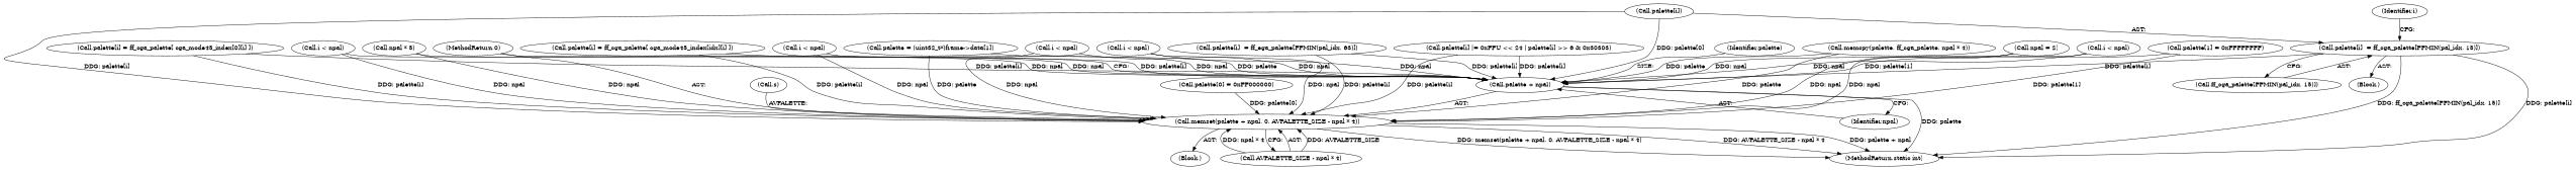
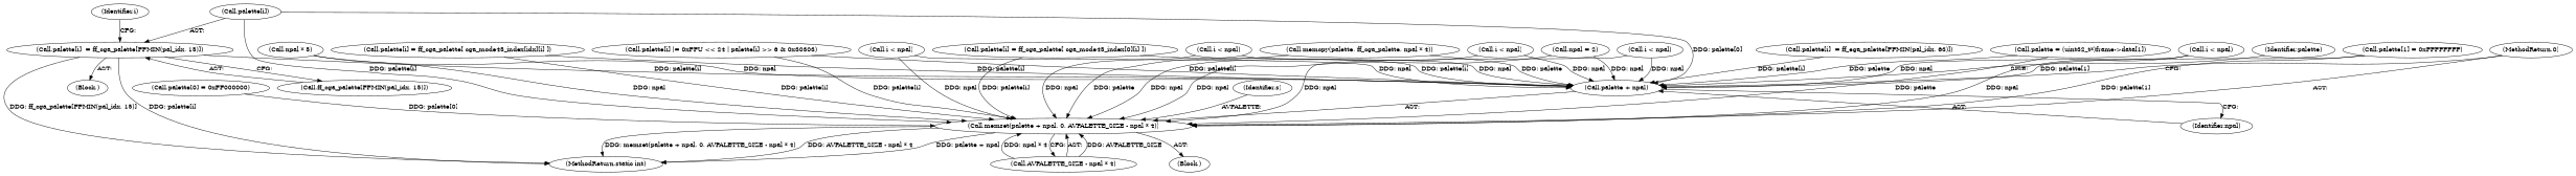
  digraph {
    n1 [label="(Call,palette[i]  = ff_cga_palette[FFMIN(pal_idx, 15)])"]
    n2 [label="(Call,palette + npal)"]
    n3 [label="(Block,)"]
    n4 [label="(Call,ff_cga_palette[FFMIN(pal_idx, 15)])"]
    n5 [label="(MethodReturn,static int)"]
    n6 [label="(Call,memset(palette + npal, 0, AVPALETTE_SIZE - npal * 4))"]
    n7 [label="(Block,)"]
    n8 [label="(Call,AVPALETTE_SIZE - npal * 4)"]
    n9 [label="(Identifier,npal)"]
    n10 [label="(Call,i < npal)"]
    n11 [label="(Call,palette[i]  = ff_ega_palette[FFMIN(pal_idx, 63)])"]
    n12 [label="(Call,palette[i] |= 0xFFU << 24 | palette[i] >> 6 & 0x30303)"]
    n13 [label="(Call,palette[0] = 0xFF000000)"]
    n14 [label="(Call,palette[i] = ff_cga_palette[ cga_mode45_index[idx][i] ])"]
    n15 [label="(Call,palette[i] = ff_cga_palette[ cga_mode45_index[0][i] ])"]
    n16 [label="(Call,i < npal)"]
    n17 [label="(Call,npal * 5)"]
    n18 [label="(MethodReturn,0)"]
-   n19 [label="(Call,s)"]
+   n19 [label="(Identifier,s)"]
    n20 [label="(Call,palette[i])"]
    n21 [label="(Call,palette = (uint32_t*)frame->data[1])"]
    n22 [label="(Call,i < npal)"]
    n23 [label="(Call,i < npal)"]
    n24 [label="(Identifier,i)"]
    n25 [label="(Call,memcpy(palette, ff_cga_palette, npal * 4))"]
    n26 [label="(Identifier,palette)"]
    n27 [label="(Call,npal = 2)"]
    n28 [label="(Call,i < npal)"]
    n29 [label="(Call,palette[1] = 0xFFFFFFFF)"]
    n1 -> n2 [label="DDG: palette[i]"]
    n1 -> n3 [label="AST: "]
    n1 -> n4 [label="CFG: "]
    n1 -> n5 [label="DDG: palette[i]"]
    n1 -> n5 [label="DDG: ff_cga_palette[FFMIN(pal_idx, 15)]"]
-   n2 -> n5 [label="DDG: palette"]
    n2 -> n6 [label="AST: "]
    n2 -> n9 [label="CFG: "]
    n4 -> n1 [label="AST: "]
    n6 -> n5 [label="DDG: AVPALETTE_SIZE - npal * 4"]
    n6 -> n5 [label="DDG: palette + npal"]
    n6 -> n5 [label="DDG: memset(palette + npal, 0, AVPALETTE_SIZE - npal * 4)"]
    n6 -> n7 [label="AST: "]
    n6 -> n8 [label="CFG: "]
    n8 -> n6 [label="AST: "]
    n8 -> n6 [label="DDG: AVPALETTE_SIZE"]
    n8 -> n6 [label="DDG: npal * 4"]
    n9 -> n2 [label="AST: "]
    n10 -> n2 [label="DDG: npal"]
    n10 -> n6 [label="DDG: npal"]
    n11 -> n2 [label="DDG: palette[i]"]
-   n11 -> n6 [label="DDG: palette[i]"]
    n12 -> n2 [label="DDG: palette[i]"]
    n12 -> n6 [label="DDG: palette[i]"]
    n13 -> n6 [label="DDG: palette[0]"]
    n14 -> n2 [label="DDG: palette[i]"]
    n14 -> n6 [label="DDG: palette[i]"]
    n15 -> n2 [label="DDG: palette[i]"]
    n15 -> n6 [label="DDG: palette[i]"]
    n16 -> n2 [label="DDG: npal"]
    n16 -> n6 [label="DDG: npal"]
    n17 -> n2 [label="DDG: npal"]
    n17 -> n6 [label="DDG: npal"]
    n18 -> n2 [label="CFG: "]
    n18 -> n6 [label="AST: "]
    n19 -> n6 [label="AVPALETTE: "]
    n20 -> n1 [label="AST: "]
    n20 -> n2 [label="DDG: palette[0]"]
    n20 -> n6 [label="DDG: palette[i]"]
    n21 -> n2 [label="DDG: palette"]
    n21 -> n6 [label="DDG: palette"]
    n22 -> n2 [label="DDG: npal"]
    n22 -> n6 [label="DDG: npal"]
    n23 -> n2 [label="DDG: npal"]
    n23 -> n6 [label="DDG: npal"]
    n24 -> n1 [label="CFG: "]
    n25 -> n2 [label="DDG: palette"]
    n25 -> n6 [label="DDG: palette"]
    n26 -> n2 [label="SIZE: "]
    n27 -> n2 [label="DDG: npal"]
    n27 -> n6 [label="DDG: npal"]
    n28 -> n2 [label="DDG: npal"]
    n28 -> n6 [label="DDG: npal"]
    n29 -> n2 [label="DDG: palette[1]"]
    n29 -> n6 [label="DDG: palette[1]"]
  }
